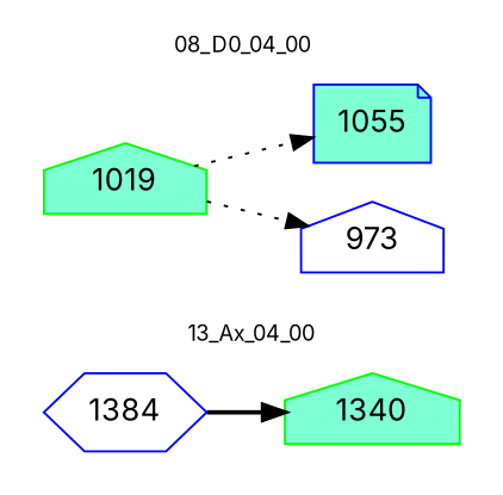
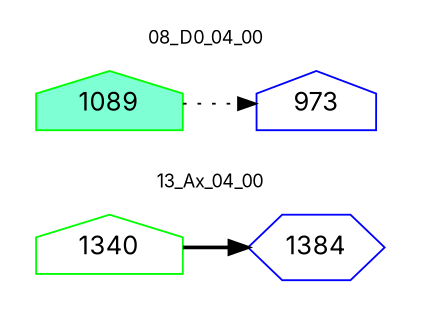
  digraph {
    fontname=Inter
    rankdir=LR
    node [color=blue fillcolor=aquamarine fontname=Inter shape=house style=filled]
    edge [color=black fontname=Inter style=dotted]
-   n1 [color=green label=1340]
+   n1 [color=green fillcolor=white label=1340]
    n2 [fillcolor=white label=1384 shape=hexagon]
-   n3 [color=green label=1019]
+   n3 [color=green label=1089]
    n4 [fillcolor=white label=973]
-   n5 [label=1055 shape=note]
    subgraph cluster_1 {
      color=white
      fontsize=10
      label="13_Ax_04_00"
      n1
      n2
    }
    subgraph cluster_2 {
      color=white
      fontsize=10
      label="08_D0_04_00"
      n3
      n4
-     n5
    }
-   n2 -> n1 [style=bold]
+   n1 -> n2 [style=bold]
    n3 -> n4
-   n3 -> n5
  }
